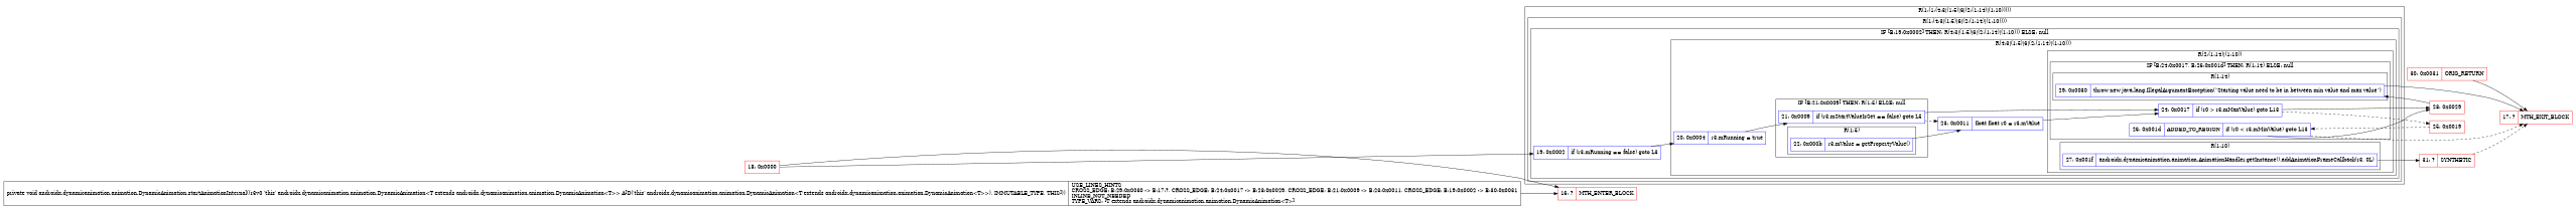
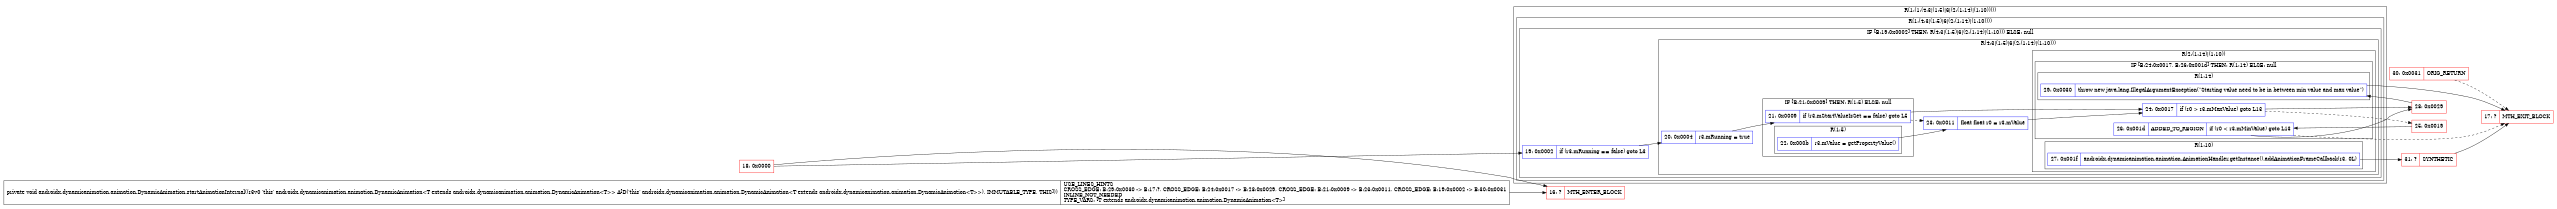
  digraph {
    rankdir=LR
    node [color=blue shape=record]
    n1 [label="{22\:\ 0x000b|r3.mValue = getPropertyValue()\l}"]
    n2 [label="{21\:\ 0x0009|if (r3.mStartValueIsSet == false) goto L5\l}"]
    n3 [label="{29\:\ 0x0030|throw new java.lang.IllegalArgumentException(\"Starting value need to be in between min value and max value\")\l}"]
    n4 [label="{24\:\ 0x0017|if (r0 \> r3.mMaxValue) goto L13\l}"]
    n5 [label="{26\:\ 0x001d|ADDED_TO_REGION\l|if (r0 \< r3.mMinValue) goto L13\l}"]
    n6 [label="{27\:\ 0x001f|androidx.dynamicanimation.animation.AnimationHandler.getInstance().addAnimationFrameCallback(r3, 0L)\l}"]
    n7 [label="{20\:\ 0x0004|r3.mRunning = true\l}"]
    n8 [label="{23\:\ 0x0011|float float r0 = r3.mValue\l}"]
    n9 [label="{19\:\ 0x0002|if (r3.mRunning == false) goto L3\l}"]
    n10 [color=red label="{17\:\ ?|MTH_EXIT_BLOCK\l}"]
    n11 [color=red label="{25\:\ 0x0019}"]
    n12 [color=red label="{28\:\ 0x0029}"]
    n13 [color=red label="{31\:\ ?|SYNTHETIC\l}"]
    n14 [color=red label="{30\:\ 0x0031|ORIG_RETURN\l}"]
    n15 [color=red label="{16\:\ ?|MTH_ENTER_BLOCK\l}"]
    n16 [color=red label="{18\:\ 0x0000}"]
    n17 [label="{private void androidx.dynamicanimation.animation.DynamicAnimation.startAnimationInternal((r3v0 'this' androidx.dynamicanimation.animation.DynamicAnimation\<T extends androidx.dynamicanimation.animation.DynamicAnimation\<T\>\> A[D('this' androidx.dynamicanimation.animation.DynamicAnimation\<T extends androidx.dynamicanimation.animation.DynamicAnimation\<T\>\>), IMMUTABLE_TYPE, THIS]))  | USE_LINES_HINTS\lCROSS_EDGE: B:29:0x0030 \-\> B:17:?, CROSS_EDGE: B:24:0x0017 \-\> B:28:0x0029, CROSS_EDGE: B:21:0x0009 \-\> B:23:0x0011, CROSS_EDGE: B:19:0x0002 \-\> B:30:0x0031\lINLINE_NOT_NEEDED\lTYPE_VARS: [T extends androidx.dynamicanimation.animation.DynamicAnimation\<T\>]\l}" color=""]
    subgraph cluster_1 {
      label="R(1:(1:(4:3|(1:5)|6|(2:(1:14)|(1:10)))))"
      subgraph cluster_2 {
        label="R(1:(4:3|(1:5)|6|(2:(1:14)|(1:10))))"
        subgraph cluster_3 {
          label="IF [B:19:0x0002] THEN: R(4:3|(1:5)|6|(2:(1:14)|(1:10))) ELSE: null"
          n9
          subgraph cluster_4 {
            label="R(4:3|(1:5)|6|(2:(1:14)|(1:10)))"
            n7
            n8
            subgraph cluster_5 {
              label="IF [B:21:0x0009] THEN: R(1:5) ELSE: null"
              n2
              subgraph cluster_6 {
                label="R(1:5)"
                n1
              }
            }
            subgraph cluster_7 {
              label="R(2:(1:14)|(1:10))"
              subgraph cluster_8 {
                label="IF [B:24:0x0017, B:26:0x001d] THEN: R(1:14) ELSE: null"
                n4
                n5
                subgraph cluster_9 {
                  label="R(1:14)"
                  n3
                }
              }
              subgraph cluster_10 {
                label="R(1:10)"
                n6
              }
            }
          }
        }
      }
    }
    n1 -> n8
    n2 -> n4
    n2 -> n8 [style=dashed]
    n3 -> n10
    n4 -> n11 [style=dashed]
    n4 -> n12
    n5 -> n10 [style=dashed]
    n5 -> n12
    n6 -> n13
    n7 -> n2
    n8 -> n4
    n9 -> n7
-   n11 -> n5 [style=dashed]
+   n11 -> n5
    n12 -> n3
-   n13 -> n10 [style=dashed]
-   n14 -> n10
+   n13 -> n10
+   n14 -> n10 [style=dashed]
    n16 -> n9
    n16 -> n15
    n17 -> n15
  }
